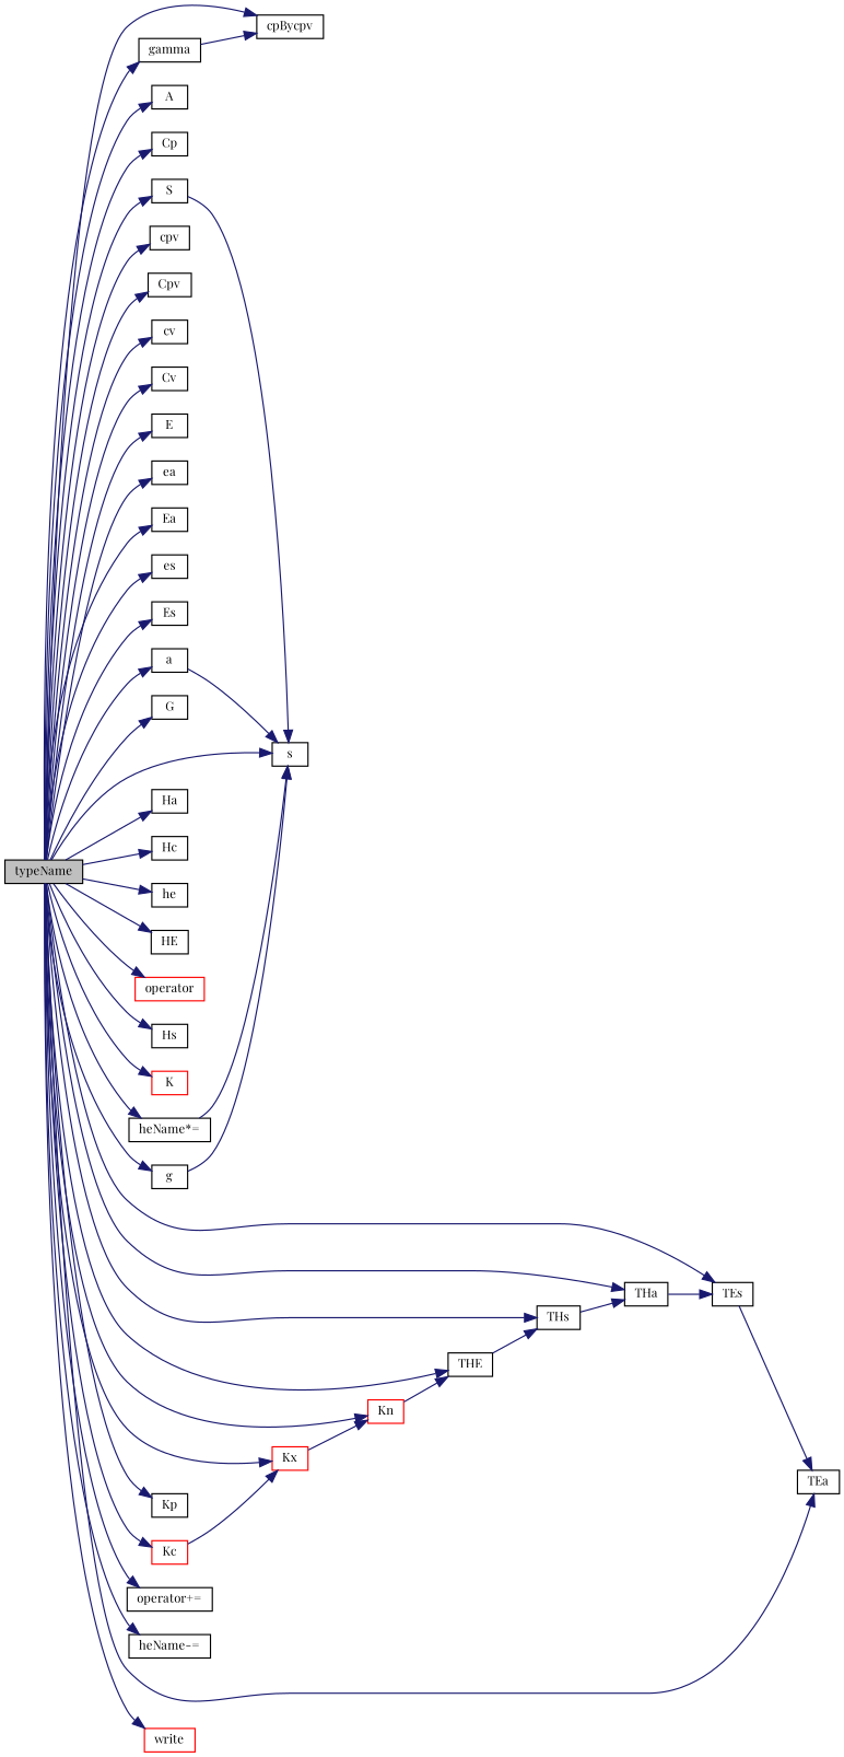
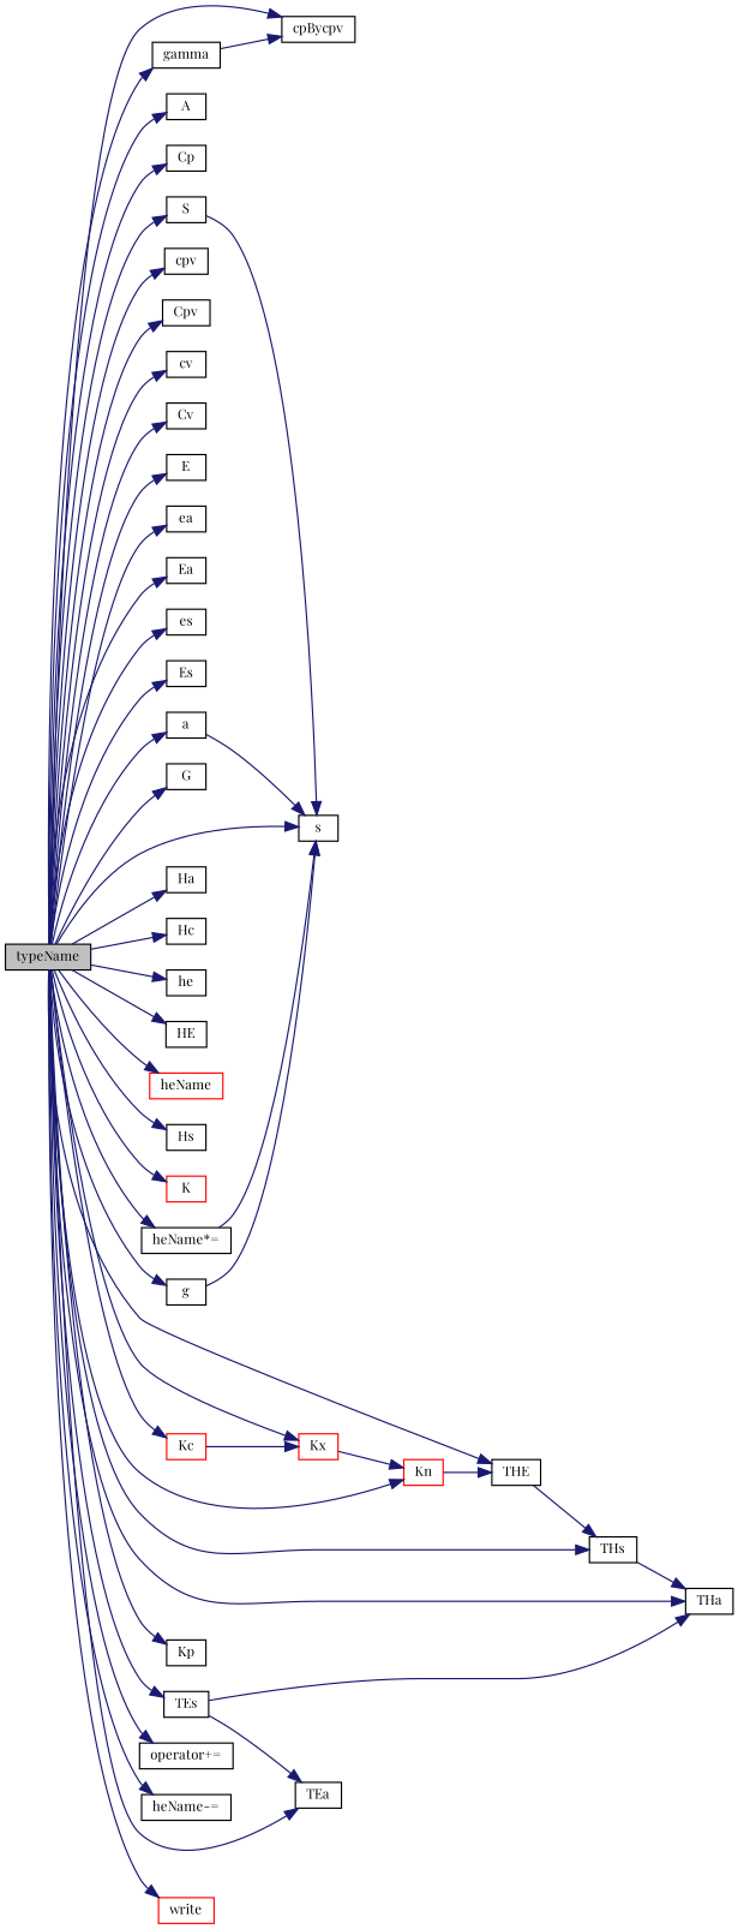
  digraph {
    fontname="Playfair Display"
    rankdir=LR
    node [color=black fontname="Playfair Display" fontsize=10 shape=record]
    edge [color=midnightblue fontname="Playfair Display" fontsize=10 labelfontname=FreeSans labelfontsize=10 style=solid]
    n1 [fillcolor=grey75 fontcolor=black height=0.2 label=typeName style=filled width=0.4]
    n2 [height=0.2 label=a width=0.4]
    n3 [height=0.2 label=s width=0.4]
    n4 [height=0.2 label=A width=0.4]
    n5 [height=0.2 label=Cp width=0.4]
    n6 [height=0.2 label=cpBycpv width=0.4]
    n7 [height=0.2 label=cpv width=0.4]
    n8 [height=0.2 label=Cpv width=0.4]
    n9 [height=0.2 label=cv width=0.4]
    n10 [height=0.2 label=Cv width=0.4]
    n11 [height=0.2 label=E width=0.4]
    n12 [height=0.2 label=ea width=0.4]
    n13 [height=0.2 label=Ea width=0.4]
    n14 [height=0.2 label=es width=0.4]
    n15 [height=0.2 label=Es width=0.4]
    n16 [height=0.2 label=g width=0.4]
    n17 [height=0.2 label=G width=0.4]
    n18 [height=0.2 label=gamma width=0.4]
    n19 [height=0.2 label=Ha width=0.4]
    n20 [height=0.2 label=Hc width=0.4]
    n21 [height=0.2 label=he width=0.4]
    n22 [height=0.2 label=HE width=0.4]
-   n23 [color=red height=0.2 label=operator width=0.4]
+   n23 [color=red height=0.2 label=heName width=0.4]
    n24 [height=0.2 label=Hs width=0.4]
    n25 [color=red height=0.2 label=K width=0.4]
    n26 [color=red height=0.2 label=Kc width=0.4]
    n27 [color=red height=0.2 label=Kx width=0.4]
    n28 [color=red height=0.2 label=Kn width=0.4]
    n29 [height=0.2 label=THE width=0.4]
    n30 [height=0.2 label=THs width=0.4]
    n31 [height=0.2 label=THa width=0.4]
    n32 [height=0.2 label=TEs width=0.4]
    n33 [height=0.2 label=TEa width=0.4]
    n34 [height=0.2 label=Kp width=0.4]
    n35 [height=0.2 label="heName*=" width=0.4]
    n36 [height=0.2 label="operator+=" width=0.4]
    n37 [height=0.2 label="heName-=" width=0.4]
    n38 [height=0.2 label=S width=0.4]
    n39 [color=red height=0.2 label=write width=0.4]
    n1 -> n2
    n1 -> n3
    n1 -> n4
    n1 -> n5
    n1 -> n6
    n1 -> n7
    n1 -> n8
    n1 -> n9
    n1 -> n10
    n1 -> n11
    n1 -> n12
    n1 -> n13
    n1 -> n14
    n1 -> n15
    n1 -> n16
    n1 -> n17
    n1 -> n18
    n1 -> n19
    n1 -> n20
    n1 -> n21
    n1 -> n22
    n1 -> n23
    n1 -> n24
    n1 -> n25
    n1 -> n26
    n1 -> n27
    n1 -> n28
    n1 -> n29
    n1 -> n30
    n1 -> n31
    n1 -> n32
    n1 -> n33
    n1 -> n34
    n1 -> n35
    n1 -> n36
    n1 -> n37
    n1 -> n38
    n1 -> n39
    n2 -> n3
    n16 -> n3
    n18 -> n6
    n26 -> n27
    n27 -> n28
    n28 -> n29
    n29 -> n30
    n30 -> n31
-   n31 -> n32
+   n32 -> n31
    n32 -> n33
    n35 -> n3
    n38 -> n3
  }
